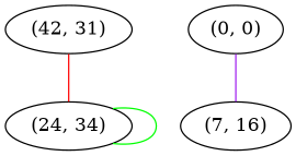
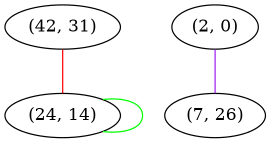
  graph {
    "(42, 31)"
-   "(24, 14)" [label="(24, 34)"]
-   "(0, 0)"
-   "(7, 16)"
+   "(24, 14)"
+   "(0, 0)" [label="(2, 0)"]
+   "(7, 16)" [label="(7, 26)"]
    "(42, 31)" -- "(24, 14)" [color=red weight=1]
    "(24, 14)" -- "(24, 14)" [color=green weight=2]
    "(0, 0)" -- "(7, 16)" [color=purple weight=4]
  }
